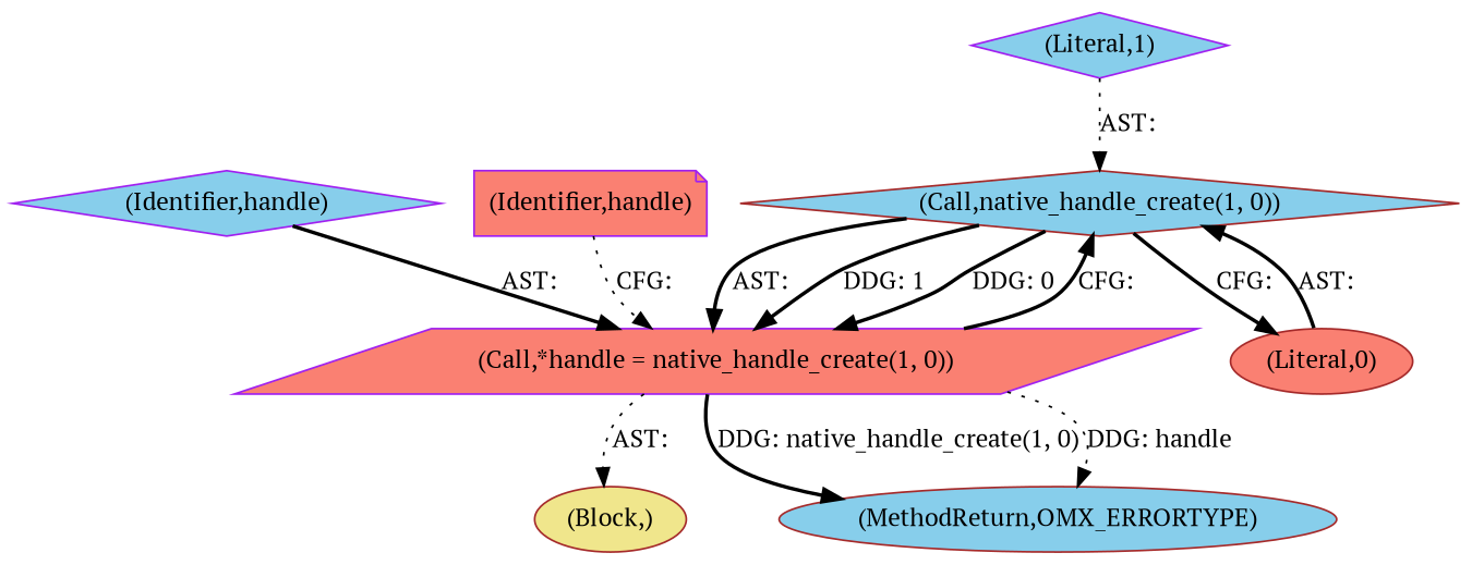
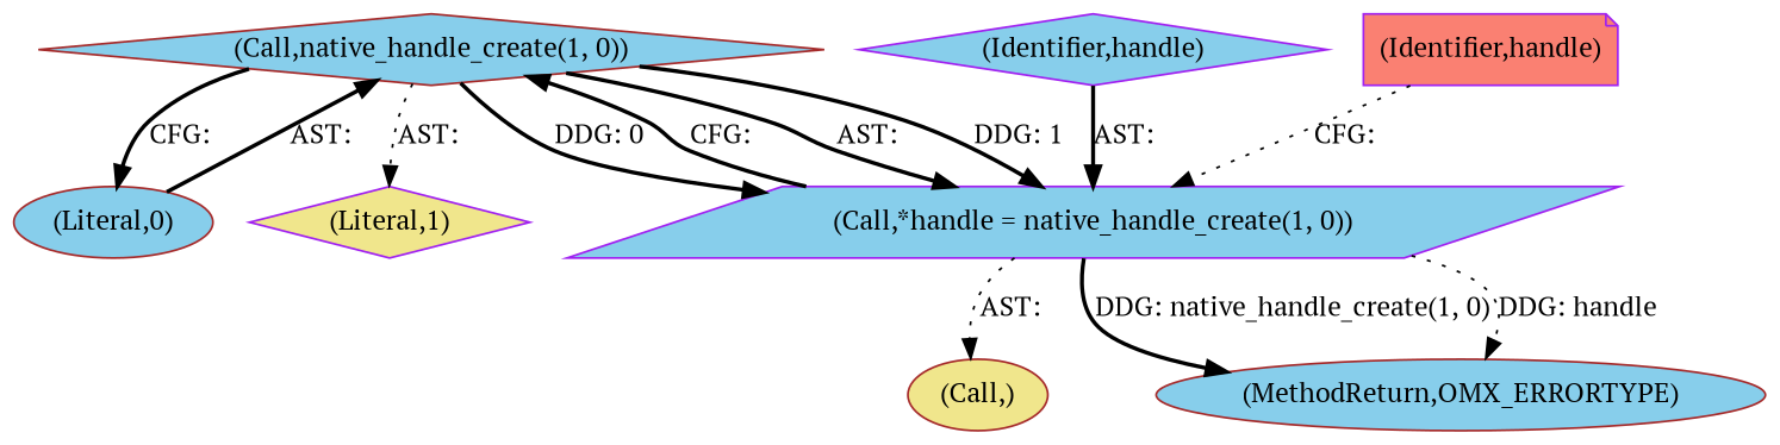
  digraph {
    fontname="PT Serif"
    node [color=brown fillcolor=skyblue fontname="PT Serif" shape=diamond style=filled]
    edge [fontname="PT Serif" style=bold]
    n1 [label="(Call,native_handle_create(1, 0))"]
-   n2 [color=purple fillcolor=salmon label="(Call,*handle = native_handle_create(1, 0))" shape=parallelogram]
-   n3 [fillcolor=salmon label="(Literal,0)" shape=ellipse]
-   n4 [fillcolor=khaki label="(Block,)" shape=ellipse]
+   n2 [color=purple label="(Call,*handle = native_handle_create(1, 0))" shape=parallelogram]
+   n3 [label="(Literal,0)" shape=ellipse]
+   n4 [fillcolor=khaki label="(Call,)" shape=ellipse]
    n5 [label="(MethodReturn,OMX_ERRORTYPE)" shape=ellipse]
    n6 [color=purple label="(Identifier,handle)"]
-   n7 [color=purple label="(Literal,1)"]
+   n7 [color=purple fillcolor=khaki label="(Literal,1)"]
    n8 [color=purple fillcolor=salmon label="(Identifier,handle)" shape=note]
    n1 -> n2 [label="AST: "]
    n1 -> n2 [label="DDG: 1"]
    n1 -> n2 [label="DDG: 0"]
    n1 -> n3 [label="CFG: "]
    n2 -> n1 [label="CFG: "]
    n2 -> n4 [label="AST: " style=dotted]
    n2 -> n5 [label="DDG: native_handle_create(1, 0)"]
    n2 -> n5 [label="DDG: handle" style=dotted]
    n3 -> n1 [label="AST: "]
    n6 -> n2 [label="AST: "]
-   n7 -> n1 [label="AST: " style=dotted]
+   n1 -> n7 [label="AST: " style=dotted]
    n8 -> n2 [label="CFG: " style=dotted]
  }
